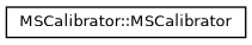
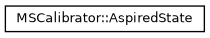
  digraph {
    rankdir=LR
-   n1 [color=black fillcolor=white fontname=Helvetica fontsize=10 height=0.2 label="MSCalibrator::MSCalibrator" shape=record style=filled width=0.4]
+   n1 [color=black fillcolor=white fontname=Helvetica fontsize=10 height=0.2 label="MSCalibrator::AspiredState" shape=record style=filled width=0.4]
  }
